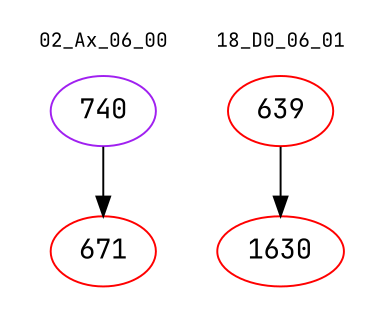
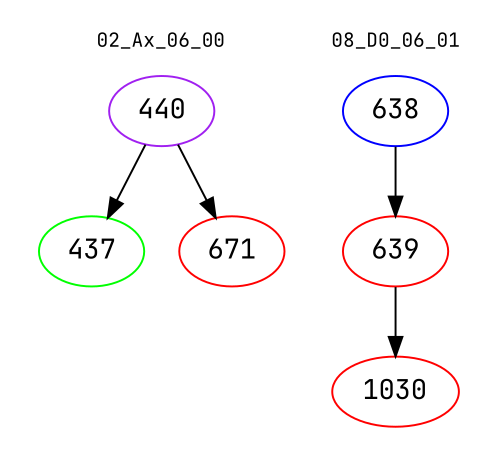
  digraph {
    fontname="JetBrains Mono"
    node [color=red fontname="JetBrains Mono"]
    edge [color=black fontname="JetBrains Mono"]
-   n1 [color=purple label=740]
+   n1 [color=purple label=440]
+   n2 [color=green label=437]
    n3 [label=671]
+   n4 [color=blue label=638]
    n5 [label=639]
-   n6 [label=1630]
+   n6 [label=1030]
    subgraph cluster_1 {
      color=white
      fontsize=10
      label="02_Ax_06_00"
      n1
+     n2
      n3
    }
    subgraph cluster_2 {
      color=white
      fontsize=10
-     label="18_D0_06_01"
+     label="08_D0_06_01"
+     n4
      n5
      n6
    }
+   n1 -> n2
    n1 -> n3
+   n4 -> n5
    n5 -> n6
  }
